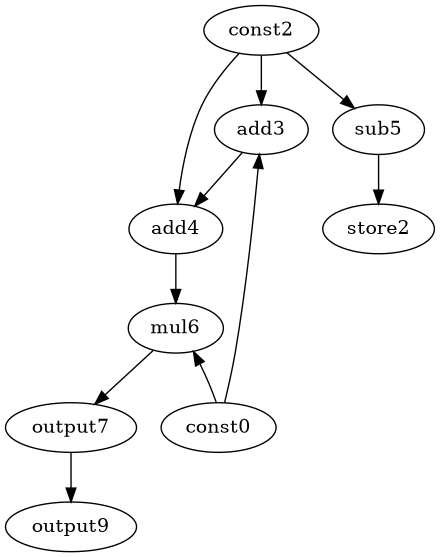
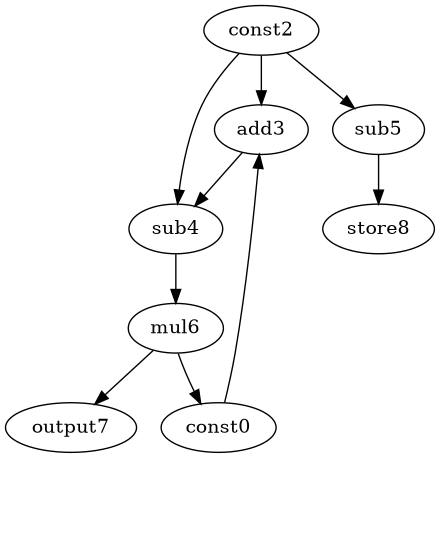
  digraph {
    node [opcode=add]
    edge [operand=1]
    add3
    const0 [opcode=const]
    mul6 [opcode=mul]
-   add4
+   add4 [label=sub4]
    n5 [label=output7]
    sub5 [opcode=sub]
-   store8 [opcode=store label=store2]
-   output9 [opcode=output]
+   store8 [opcode=store]
    const2 [opcode=const]
    add3 -> add4
    const0 -> add3 [operand=0]
-   const0 -> mul6 [operand=0]
+   mul6 -> const0 [operand=0]
    mul6 -> n5
    add4 -> mul6
-   n5 -> output9 [operand=0]
    sub5 -> store8
    const2 -> add3
    const2 -> add4 [operand=0]
    const2 -> sub5
  }
